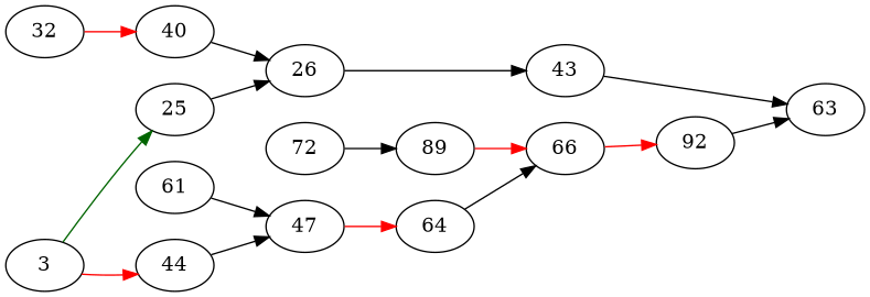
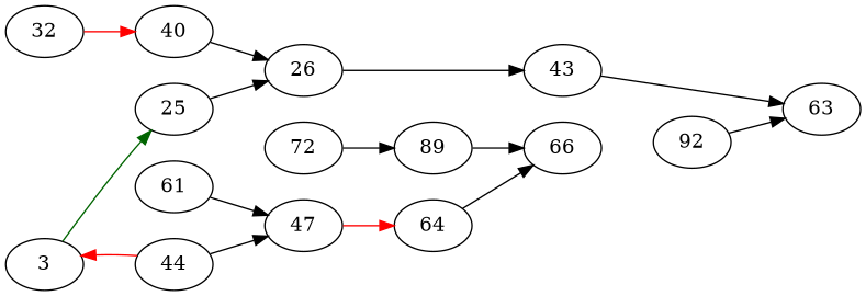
  strict digraph {
    rankdir=LR
    3 [entry=true]
    25
    44
    26
    47
    43
    64
    32
    40
    n10 [label=63]
    66
    61
    92
    72
    89
    3 -> 25 [color=darkgreen cond=true]
-   3 -> 44 [color=red cond=false]
+   44 -> 3 [color=red cond=false]
    25 -> 26
    44 -> 47
    26 -> 43 [color=black cond=false]
    47 -> 64 [color=red cond=false]
    43 -> n10
    64 -> 66
    32 -> 40 [color=red]
    40 -> 26
-   66 -> 92 [color=red cond=false]
    61 -> 47
    92 -> n10
    72 -> 89
-   89 -> 66 [color=red]
+   89 -> 66
  }
